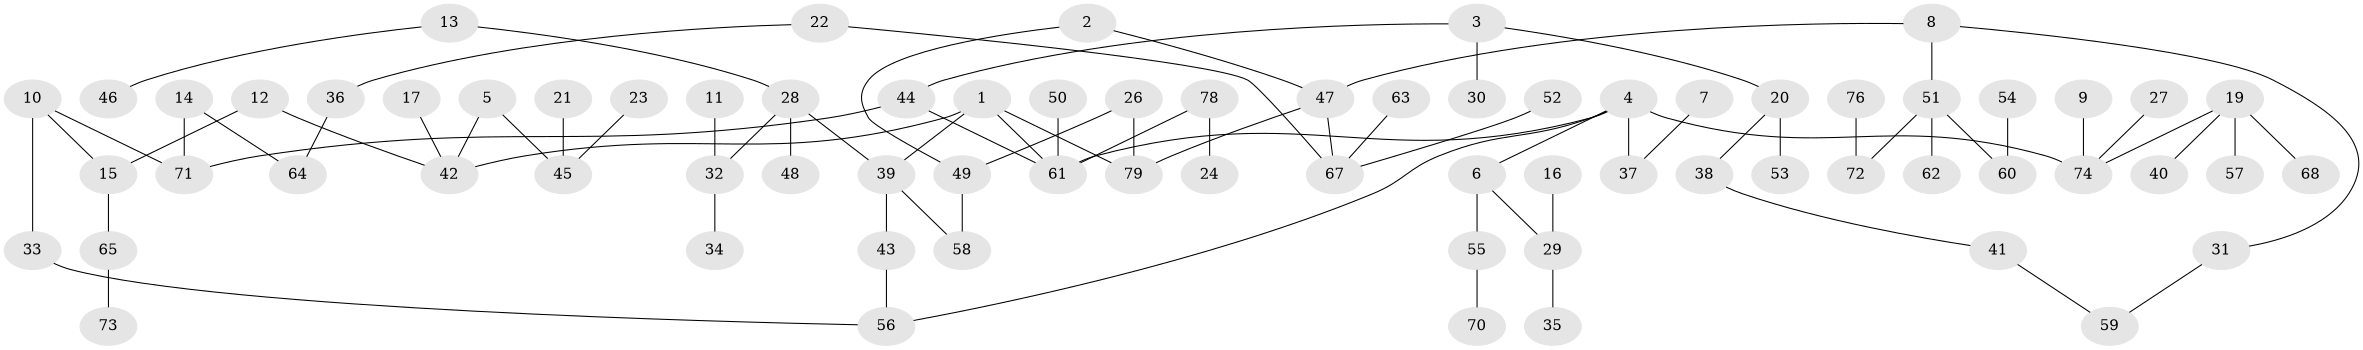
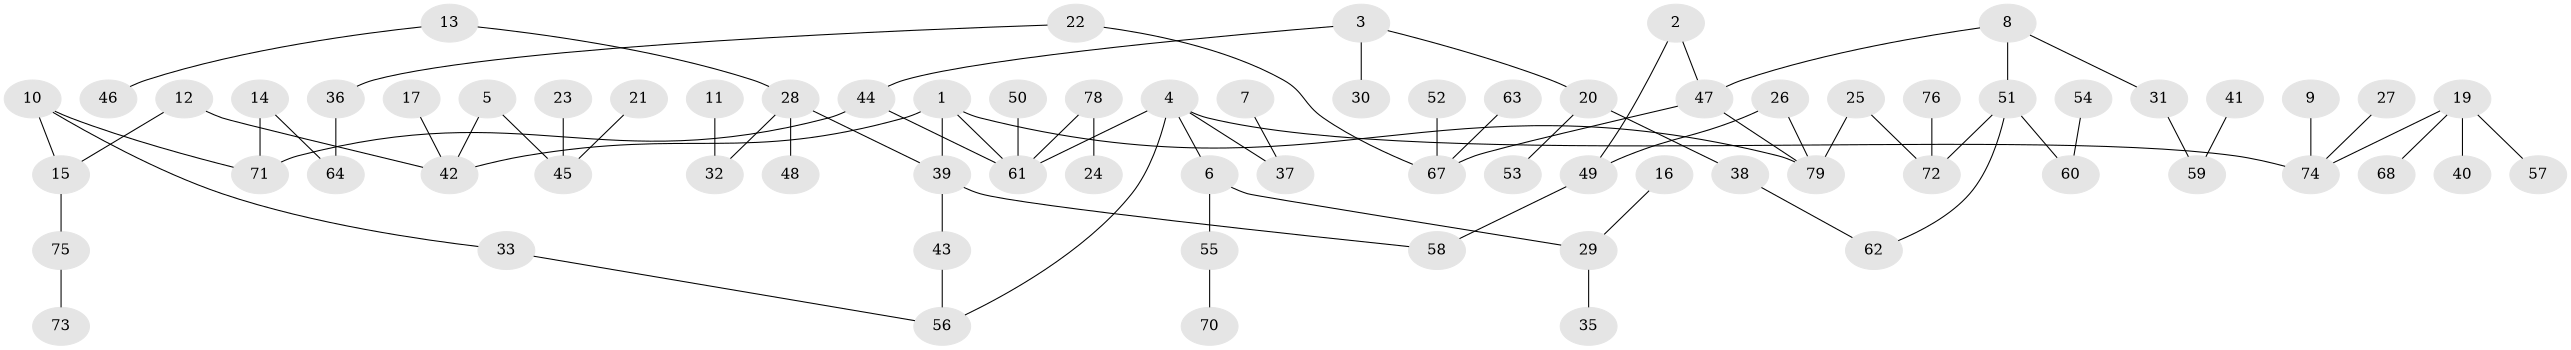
  graph {
    node [color=gray90 style=filled]
    edge [weight=1.0]
    1
    39
    42
    61
    n5 [label=79]
    43
    58
    2
    47
    49
    67
    3
    20
    30
    44
    38
    53
    71
    4
    6
    37
    56
    74
    29
    55
    5
    45
    35
    70
    7
    8
    51
    31
    72
    60
    62
    9
    10
    15
    33
-   65
+   65 [label=75]
    11
    32
-   34
    12
    13
    28
    46
    48
    14
    64
    73
    16
    17
    n55 [label=78]
    24
    19
    40
    57
    68
    41
    21
    22
    36
    23
+   25
    26
    27
    59
    50
    52
    54
    63
    n74 [label=76]
    1 -- 39
    1 -- 42
    1 -- 61
    1 -- n5
    39 -- 43
    39 -- 58
    43 -- 56
    2 -- 47
    2 -- 49
    47 -- n5
    47 -- 67
    49 -- 58
    3 -- 20
    3 -- 30
    3 -- 44
    20 -- 38
    20 -- 53
    44 -- 61
    44 -- 71
-   38 -- 41
+   38 -- 62
    4 -- 61
    4 -- 6
    4 -- 37
    4 -- 56
    4 -- 74
    6 -- 29
    6 -- 55
    29 -- 35
    55 -- 70
    5 -- 42
    5 -- 45
    7 -- 37
    8 -- 47
    8 -- 51
    8 -- 31
    51 -- 72
    51 -- 60
    51 -- 62
    31 -- 59
    9 -- 74
    10 -- 71
    10 -- 15
    10 -- 33
    15 -- 65
    33 -- 56
    65 -- 73
    11 -- 32
-   32 -- 34
    12 -- 42
    12 -- 15
    13 -- 28
    13 -- 46
    28 -- 39
    28 -- 32
    28 -- 48
    14 -- 71
    14 -- 64
    16 -- 29
    17 -- 42
    n55 -- 61
    n55 -- 24
    19 -- 74
    19 -- 40
    19 -- 57
    19 -- 68
    41 -- 59
    21 -- 45
    22 -- 67
    22 -- 36
    36 -- 64
    23 -- 45
+   25 -- n5
+   25 -- 72
    26 -- n5
    26 -- 49
    27 -- 74
    50 -- 61
    52 -- 67
    54 -- 60
    63 -- 67
    n74 -- 72
  }
